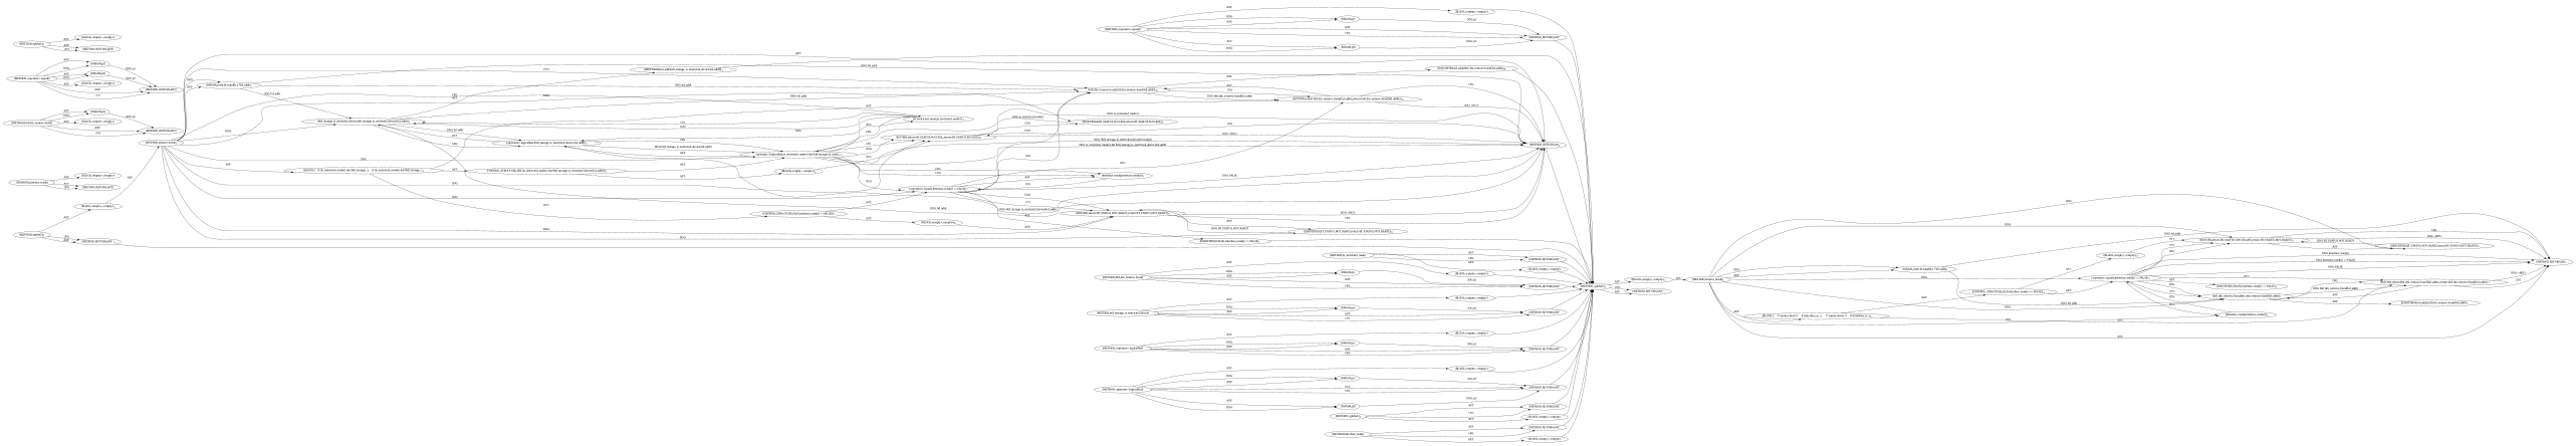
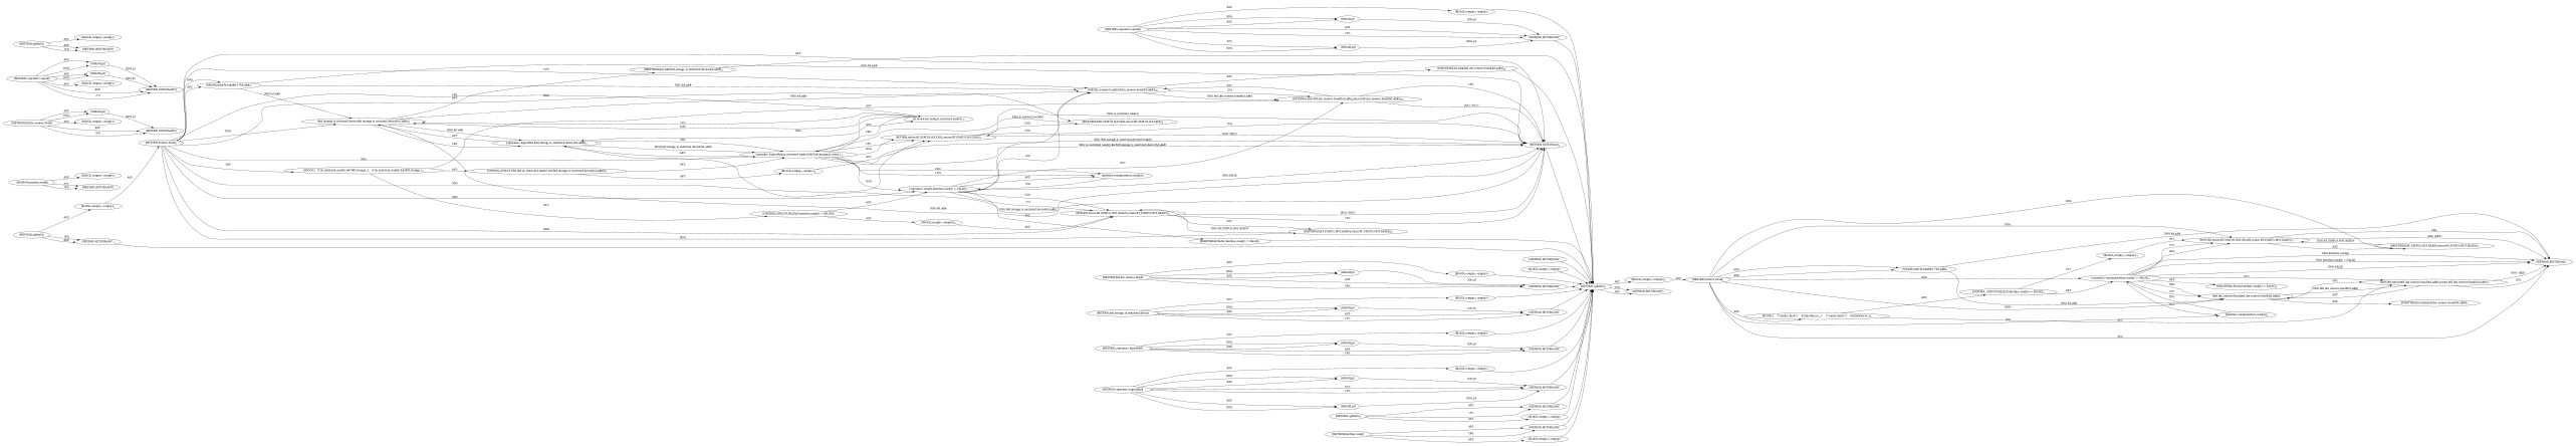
  digraph {
    fontname=Merriweather
    rankdir=LR
    node [fontname=Merriweather]
    edge [fontname=Merriweather]
    n1 [label=<(METHOD,&lt;global&gt;)<SUB>1</SUB>>]
    n2 [label=<(BLOCK,&lt;empty&gt;,&lt;empty&gt;)<SUB>1</SUB>>]
    n3 [label=<(METHOD_RETURN,ANY)<SUB>1</SUB>>]
    n4 [label=<(METHOD,remove_bond)<SUB>1</SUB>>]
    n5 [label=<(PARAM,const bt_bdaddr_t *bd_addr)<SUB>1</SUB>>]
    n6 [label=<(BLOCK,{      /* sanity check */      if (interface_re...,{      /* sanity check */      if (interface_re...)<SUB>2</SUB>>]
    n7 [label=<(&lt;operator&gt;.equals,interface_ready() == FALSE)<SUB>4</SUB>>]
    n8 [label=<(interface_ready,interface_ready())<SUB>4</SUB>>]
    n9 [label=<(RETURN,return BT_STATUS_NOT_READY;,return BT_STATUS_NOT_READY;)<SUB>5</SUB>>]
    n10 [label=<(IDENTIFIER,BT_STATUS_NOT_READY,return BT_STATUS_NOT_READY;)<SUB>5</SUB>>]
    n11 [label=<(btif_dm_remove_bond,btif_dm_remove_bond(bd_addr))<SUB>7</SUB>>]
    n12 [label=<(METHOD_RETURN,int)<SUB>1</SUB>>]
    n13 [label=<(CONTROL_STRUCTURE,IF,if (interface_ready() == FALSE))<SUB>4</SUB>>]
    n14 [label=<(RETURN,return btif_dm_remove_bond(bd_addr);,return btif_dm_remove_bond(bd_addr);)<SUB>7</SUB>>]
    n15 [label=<(IDENTIFIER,FALSE,interface_ready() == FALSE)<SUB>4</SUB>>]
    n16 [label=<(IDENTIFIER,bd_addr,btif_dm_remove_bond(bd_addr))<SUB>7</SUB>>]
    n17 [label=<(BLOCK,&lt;empty&gt;,&lt;empty&gt;)<SUB>5</SUB>>]
    n18 [label=<(METHOD,interface_ready)>]
    n19 [label=<(BLOCK,&lt;empty&gt;,&lt;empty&gt;)>]
    n20 [label=<(METHOD_RETURN,ANY)>]
    n21 [label=<(METHOD,btif_dm_remove_bond)>]
    n22 [label=<(PARAM,p1)>]
    n23 [label=<(BLOCK,&lt;empty&gt;,&lt;empty&gt;)>]
    n24 [label=<(METHOD_RETURN,ANY)>]
    n25 [label=<(METHOD,&lt;operator&gt;.equals)>]
    n26 [label=<(PARAM,p1)>]
    n27 [label=<(PARAM,p2)>]
    n28 [label=<(BLOCK,&lt;empty&gt;,&lt;empty&gt;)>]
    n29 [label=<(METHOD_RETURN,ANY)>]
    n30 [label=<(METHOD,&lt;global&gt;)<SUB>1</SUB>>]
    n31 [label=<(BLOCK,&lt;empty&gt;,&lt;empty&gt;)>]
    n32 [label=<(METHOD_RETURN,ANY)>]
    n33 [label=<(METHOD,&lt;operator&gt;.equals)>]
    n34 [label=<(PARAM,p1)>]
    n35 [label=<(PARAM,p2)>]
    n36 [label=<(BLOCK,&lt;empty&gt;,&lt;empty&gt;)>]
    n37 [label=<(METHOD_RETURN,ANY)>]
    n38 [label=<(METHOD,&lt;global&gt;)<SUB>1</SUB>>]
    n39 [label=<(BLOCK,&lt;empty&gt;,&lt;empty&gt;)<SUB>1</SUB>>]
    n40 [label=<(METHOD_RETURN,ANY)<SUB>1</SUB>>]
    n41 [label=<(METHOD,remove_bond)<SUB>1</SUB>>]
    n42 [label=<(PARAM,const bt_bdaddr_t *bd_addr)<SUB>1</SUB>>]
    n43 [label=<(BLOCK,{     if (is_restricted_mode() &amp;&amp; !btif_storage...,{     if (is_restricted_mode() &amp;&amp; !btif_storage...)<SUB>2</SUB>>]
    n44 [label=<(&lt;operator&gt;.logicalAnd,is_restricted_mode() &amp;&amp; !btif_storage_is_restri...)<SUB>3</SUB>>]
    n45 [label=<(is_restricted_mode,is_restricted_mode())<SUB>3</SUB>>]
    n46 [label=<(btif_storage_is_restricted_device,btif_storage_is_restricted_device(bd_addr))<SUB>3</SUB>>]
    n47 [label=<(RETURN,return BT_STATUS_SUCCESS;,return BT_STATUS_SUCCESS;)<SUB>4</SUB>>]
    n48 [label=<(IDENTIFIER,BT_STATUS_SUCCESS,return BT_STATUS_SUCCESS;)<SUB>4</SUB>>]
    n49 [label=<(&lt;operator&gt;.equals,interface_ready() == FALSE)<SUB>7</SUB>>]
    n50 [label=<(RETURN,return BT_STATUS_NOT_READY;,return BT_STATUS_NOT_READY;)<SUB>8</SUB>>]
    n51 [label=<(IDENTIFIER,BT_STATUS_NOT_READY,return BT_STATUS_NOT_READY;)<SUB>8</SUB>>]
    n52 [label=<(btif_dm_remove_bond,btif_dm_remove_bond(bd_addr))<SUB>10</SUB>>]
    n53 [label=<(METHOD_RETURN,int)<SUB>1</SUB>>]
    n54 [label=<(CONTROL_STRUCTURE,IF,if (is_restricted_mode() &amp;&amp; !btif_storage_is_restricted_device(bd_addr)))<SUB>3</SUB>>]
    n55 [label=<(CONTROL_STRUCTURE,IF,if (interface_ready() == FALSE))<SUB>7</SUB>>]
    n56 [label=<(RETURN,return btif_dm_remove_bond(bd_addr);,return btif_dm_remove_bond(bd_addr);)<SUB>10</SUB>>]
    n57 [label=<(&lt;operator&gt;.logicalNot,!btif_storage_is_restricted_device(bd_addr))<SUB>3</SUB>>]
    n58 [label=<(interface_ready,interface_ready())<SUB>7</SUB>>]
    n59 [label=<(IDENTIFIER,bd_addr,btif_storage_is_restricted_device(bd_addr))<SUB>3</SUB>>]
    n60 [label=<(IDENTIFIER,FALSE,interface_ready() == FALSE)<SUB>7</SUB>>]
    n61 [label=<(IDENTIFIER,bd_addr,btif_dm_remove_bond(bd_addr))<SUB>10</SUB>>]
    n62 [label=<(BLOCK,&lt;empty&gt;,&lt;empty&gt;)<SUB>4</SUB>>]
    n63 [label=<(BLOCK,&lt;empty&gt;,&lt;empty&gt;)<SUB>8</SUB>>]
-   n64 [label=<(METHOD,is_restricted_mode)>]
    n65 [label=<(BLOCK,&lt;empty&gt;,&lt;empty&gt;)>]
    n66 [label=<(METHOD_RETURN,ANY)>]
    n67 [label=<(METHOD,btif_dm_remove_bond)>]
    n68 [label=<(PARAM,p1)>]
    n69 [label=<(BLOCK,&lt;empty&gt;,&lt;empty&gt;)>]
    n70 [label=<(METHOD_RETURN,ANY)>]
    n71 [label=<(METHOD,btif_storage_is_restricted_device)>]
    n72 [label=<(PARAM,p1)>]
    n73 [label=<(BLOCK,&lt;empty&gt;,&lt;empty&gt;)>]
    n74 [label=<(METHOD_RETURN,ANY)>]
    n75 [label=<(METHOD,&lt;operator&gt;.logicalNot)>]
    n76 [label=<(PARAM,p1)>]
    n77 [label=<(BLOCK,&lt;empty&gt;,&lt;empty&gt;)>]
    n78 [label=<(METHOD_RETURN,ANY)>]
    n79 [label=<(METHOD,&lt;operator&gt;.logicalAnd)>]
    n80 [label=<(PARAM,p1)>]
    n81 [label=<(PARAM,p2)>]
    n82 [label=<(BLOCK,&lt;empty&gt;,&lt;empty&gt;)>]
    n83 [label=<(METHOD_RETURN,ANY)>]
    n84 [label=<(METHOD,&lt;global&gt;)<SUB>1</SUB>>]
    n85 [label=<(BLOCK,&lt;empty&gt;,&lt;empty&gt;)>]
    n86 [label=<(METHOD_RETURN,ANY)>]
    n87 [label=<(METHOD,interface_ready)>]
    n88 [label=<(BLOCK,&lt;empty&gt;,&lt;empty&gt;)>]
    n89 [label=<(METHOD_RETURN,ANY)>]
    n1 -> n2 [label="AST: "]
    n1 -> n3 [label="AST: "]
    n1 -> n3 [label="CFG: "]
    n2 -> n4 [label="AST: "]
    n4 -> n5 [label="AST: "]
    n4 -> n5 [label="DDG: "]
    n4 -> n6 [label="AST: "]
    n4 -> n7 [label="DDG: "]
    n4 -> n8 [label="CFG: "]
    n4 -> n9 [label="DDG: "]
    n4 -> n10 [label="DDG: "]
    n4 -> n11 [label="DDG: "]
    n4 -> n12 [label="AST: "]
    n5 -> n11 [label="DDG: bd_addr"]
    n5 -> n12 [label="DDG: bd_addr"]
    n6 -> n13 [label="AST: "]
    n6 -> n14 [label="AST: "]
    n7 -> n8 [label="AST: "]
    n7 -> n9 [label="CFG: "]
    n7 -> n9 [label="CDG: "]
    n7 -> n11 [label="CFG: "]
    n7 -> n11 [label="CDG: "]
    n7 -> n12 [label="DDG: interface_ready()"]
    n7 -> n12 [label="DDG: interface_ready() == FALSE"]
    n7 -> n12 [label="DDG: FALSE"]
    n7 -> n14 [label="CDG: "]
    n7 -> n15 [label="AST: "]
    n8 -> n7 [label="CFG: "]
    n9 -> n10 [label="AST: "]
    n9 -> n12 [label="CFG: "]
    n9 -> n12 [label="DDG: &lt;RET&gt;"]
    n10 -> n9 [label="DDG: BT_STATUS_NOT_READY"]
    n11 -> n14 [label="CFG: "]
    n11 -> n14 [label="DDG: btif_dm_remove_bond(bd_addr)"]
    n11 -> n16 [label="AST: "]
    n13 -> n7 [label="AST: "]
    n13 -> n17 [label="AST: "]
    n14 -> n11 [label="AST: "]
    n14 -> n12 [label="CFG: "]
    n14 -> n12 [label="DDG: &lt;RET&gt;"]
    n17 -> n9 [label="AST: "]
    n18 -> n19 [label="AST: "]
    n18 -> n20 [label="AST: "]
    n18 -> n20 [label="CFG: "]
    n21 -> n22 [label="AST: "]
    n21 -> n22 [label="DDG: "]
    n21 -> n23 [label="AST: "]
    n21 -> n24 [label="AST: "]
    n21 -> n24 [label="CFG: "]
    n22 -> n24 [label="DDG: p1"]
    n25 -> n26 [label="AST: "]
    n25 -> n26 [label="DDG: "]
    n25 -> n27 [label="AST: "]
    n25 -> n27 [label="DDG: "]
    n25 -> n28 [label="AST: "]
    n25 -> n29 [label="AST: "]
    n25 -> n29 [label="CFG: "]
    n26 -> n29 [label="DDG: p1"]
    n27 -> n29 [label="DDG: p2"]
    n30 -> n31 [label="AST: "]
    n30 -> n32 [label="AST: "]
    n30 -> n32 [label="CFG: "]
    n33 -> n34 [label="AST: "]
    n33 -> n34 [label="DDG: "]
    n33 -> n35 [label="AST: "]
    n33 -> n35 [label="DDG: "]
    n33 -> n36 [label="AST: "]
    n33 -> n37 [label="AST: "]
    n33 -> n37 [label="CFG: "]
    n34 -> n37 [label="DDG: p1"]
    n35 -> n37 [label="DDG: p2"]
    n36 -> n1
    n37 -> n1
    n38 -> n39 [label="AST: "]
    n38 -> n40 [label="AST: "]
    n38 -> n40 [label="CFG: "]
    n39 -> n41 [label="AST: "]
    n40 -> n1
    n41 -> n42 [label="AST: "]
    n41 -> n42 [label="DDG: "]
    n41 -> n43 [label="AST: "]
    n41 -> n44 [label="DDG: "]
    n41 -> n45 [label="CFG: "]
    n41 -> n46 [label="DDG: "]
    n41 -> n47 [label="DDG: "]
    n41 -> n48 [label="DDG: "]
    n41 -> n49 [label="DDG: "]
    n41 -> n50 [label="DDG: "]
    n41 -> n51 [label="DDG: "]
    n41 -> n52 [label="DDG: "]
    n41 -> n53 [label="AST: "]
    n42 -> n46 [label="DDG: bd_addr"]
    n42 -> n52 [label="DDG: bd_addr"]
    n42 -> n53 [label="DDG: bd_addr"]
    n43 -> n54 [label="AST: "]
    n43 -> n55 [label="AST: "]
    n43 -> n56 [label="AST: "]
    n44 -> n45 [label="AST: "]
    n44 -> n47 [label="CFG: "]
    n44 -> n47 [label="CDG: "]
    n44 -> n49 [label="CDG: "]
    n44 -> n53 [label="DDG: is_restricted_mode()"]
    n44 -> n53 [label="DDG: !btif_storage_is_restricted_device(bd_addr)"]
    n44 -> n53 [label="DDG: is_restricted_mode() &amp;&amp; !btif_storage_is_restricted_device(bd_addr)"]
    n44 -> n57 [label="AST: "]
    n44 -> n58 [label="CFG: "]
    n44 -> n58 [label="CDG: "]
    n45 -> n44 [label="CFG: "]
    n45 -> n46 [label="CFG: "]
    n45 -> n46 [label="CDG: "]
    n45 -> n57 [label="CDG: "]
    n46 -> n52 [label="DDG: bd_addr"]
    n46 -> n53 [label="DDG: bd_addr"]
    n46 -> n57 [label="CFG: "]
    n46 -> n57 [label="DDG: bd_addr"]
    n46 -> n59 [label="AST: "]
    n47 -> n48 [label="CDG: "]
    n47 -> n53 [label="CFG: "]
    n47 -> n53 [label="DDG: &lt;RET&gt;"]
    n48 -> n47 [label="DDG: is_restricted_mode()"]
    n49 -> n50 [label="CFG: "]
    n49 -> n50 [label="CDG: "]
    n49 -> n52 [label="CFG: "]
    n49 -> n52 [label="CDG: "]
    n49 -> n53 [label="DDG: FALSE"]
    n49 -> n56 [label="CDG: "]
    n49 -> n58 [label="AST: "]
    n49 -> n60 [label="AST: "]
    n50 -> n51 [label="AST: "]
    n50 -> n53 [label="CFG: "]
    n50 -> n53 [label="DDG: &lt;RET&gt;"]
    n51 -> n50 [label="DDG: BT_STATUS_NOT_READY"]
    n52 -> n56 [label="CFG: "]
    n52 -> n56 [label="DDG: btif_dm_remove_bond(bd_addr)"]
    n52 -> n61 [label="AST: "]
    n53 -> n1
    n54 -> n44 [label="AST: "]
    n54 -> n62 [label="AST: "]
    n55 -> n49 [label="AST: "]
    n55 -> n63 [label="AST: "]
    n56 -> n52 [label="AST: "]
    n56 -> n53 [label="CFG: "]
    n56 -> n53 [label="DDG: &lt;RET&gt;"]
    n57 -> n44 [label="CFG: "]
    n57 -> n44 [label="DDG: btif_storage_is_restricted_device(bd_addr)"]
    n57 -> n46 [label="AST: "]
    n57 -> n53 [label="DDG: btif_storage_is_restricted_device(bd_addr)"]
    n58 -> n49 [label="CFG: "]
    n59 -> n1
    n60 -> n1
    n61 -> n1
    n62 -> n47 [label="AST: "]
    n63 -> n50 [label="AST: "]
-   n64 -> n65 [label="AST: "]
-   n64 -> n66 [label="AST: "]
-   n64 -> n66 [label="CFG: "]
    n65 -> n1
    n66 -> n1
    n67 -> n68 [label="AST: "]
    n67 -> n68 [label="DDG: "]
    n67 -> n69 [label="AST: "]
    n67 -> n70 [label="AST: "]
    n67 -> n70 [label="CFG: "]
    n68 -> n70 [label="DDG: p1"]
    n69 -> n1
    n70 -> n1
    n71 -> n72 [label="AST: "]
    n71 -> n72 [label="DDG: "]
    n71 -> n73 [label="AST: "]
    n71 -> n74 [label="AST: "]
    n71 -> n74 [label="CFG: "]
    n72 -> n74 [label="DDG: p1"]
    n73 -> n1
    n74 -> n1
    n75 -> n76 [label="AST: "]
    n75 -> n76 [label="DDG: "]
    n75 -> n77 [label="AST: "]
    n75 -> n78 [label="AST: "]
    n75 -> n78 [label="CFG: "]
    n76 -> n78 [label="DDG: p1"]
    n77 -> n1
    n78 -> n1
    n79 -> n80 [label="AST: "]
    n79 -> n80 [label="DDG: "]
    n79 -> n81 [label="AST: "]
    n79 -> n81 [label="DDG: "]
    n79 -> n82 [label="AST: "]
    n79 -> n83 [label="AST: "]
    n79 -> n83 [label="CFG: "]
    n80 -> n83 [label="DDG: p1"]
    n81 -> n83 [label="DDG: p2"]
    n82 -> n1
    n83 -> n1
    n84 -> n85 [label="AST: "]
    n84 -> n86 [label="AST: "]
    n84 -> n86 [label="CFG: "]
    n85 -> n1
    n86 -> n1
    n87 -> n88 [label="AST: "]
    n87 -> n89 [label="AST: "]
    n87 -> n89 [label="CFG: "]
    n88 -> n1
    n89 -> n1
  }
